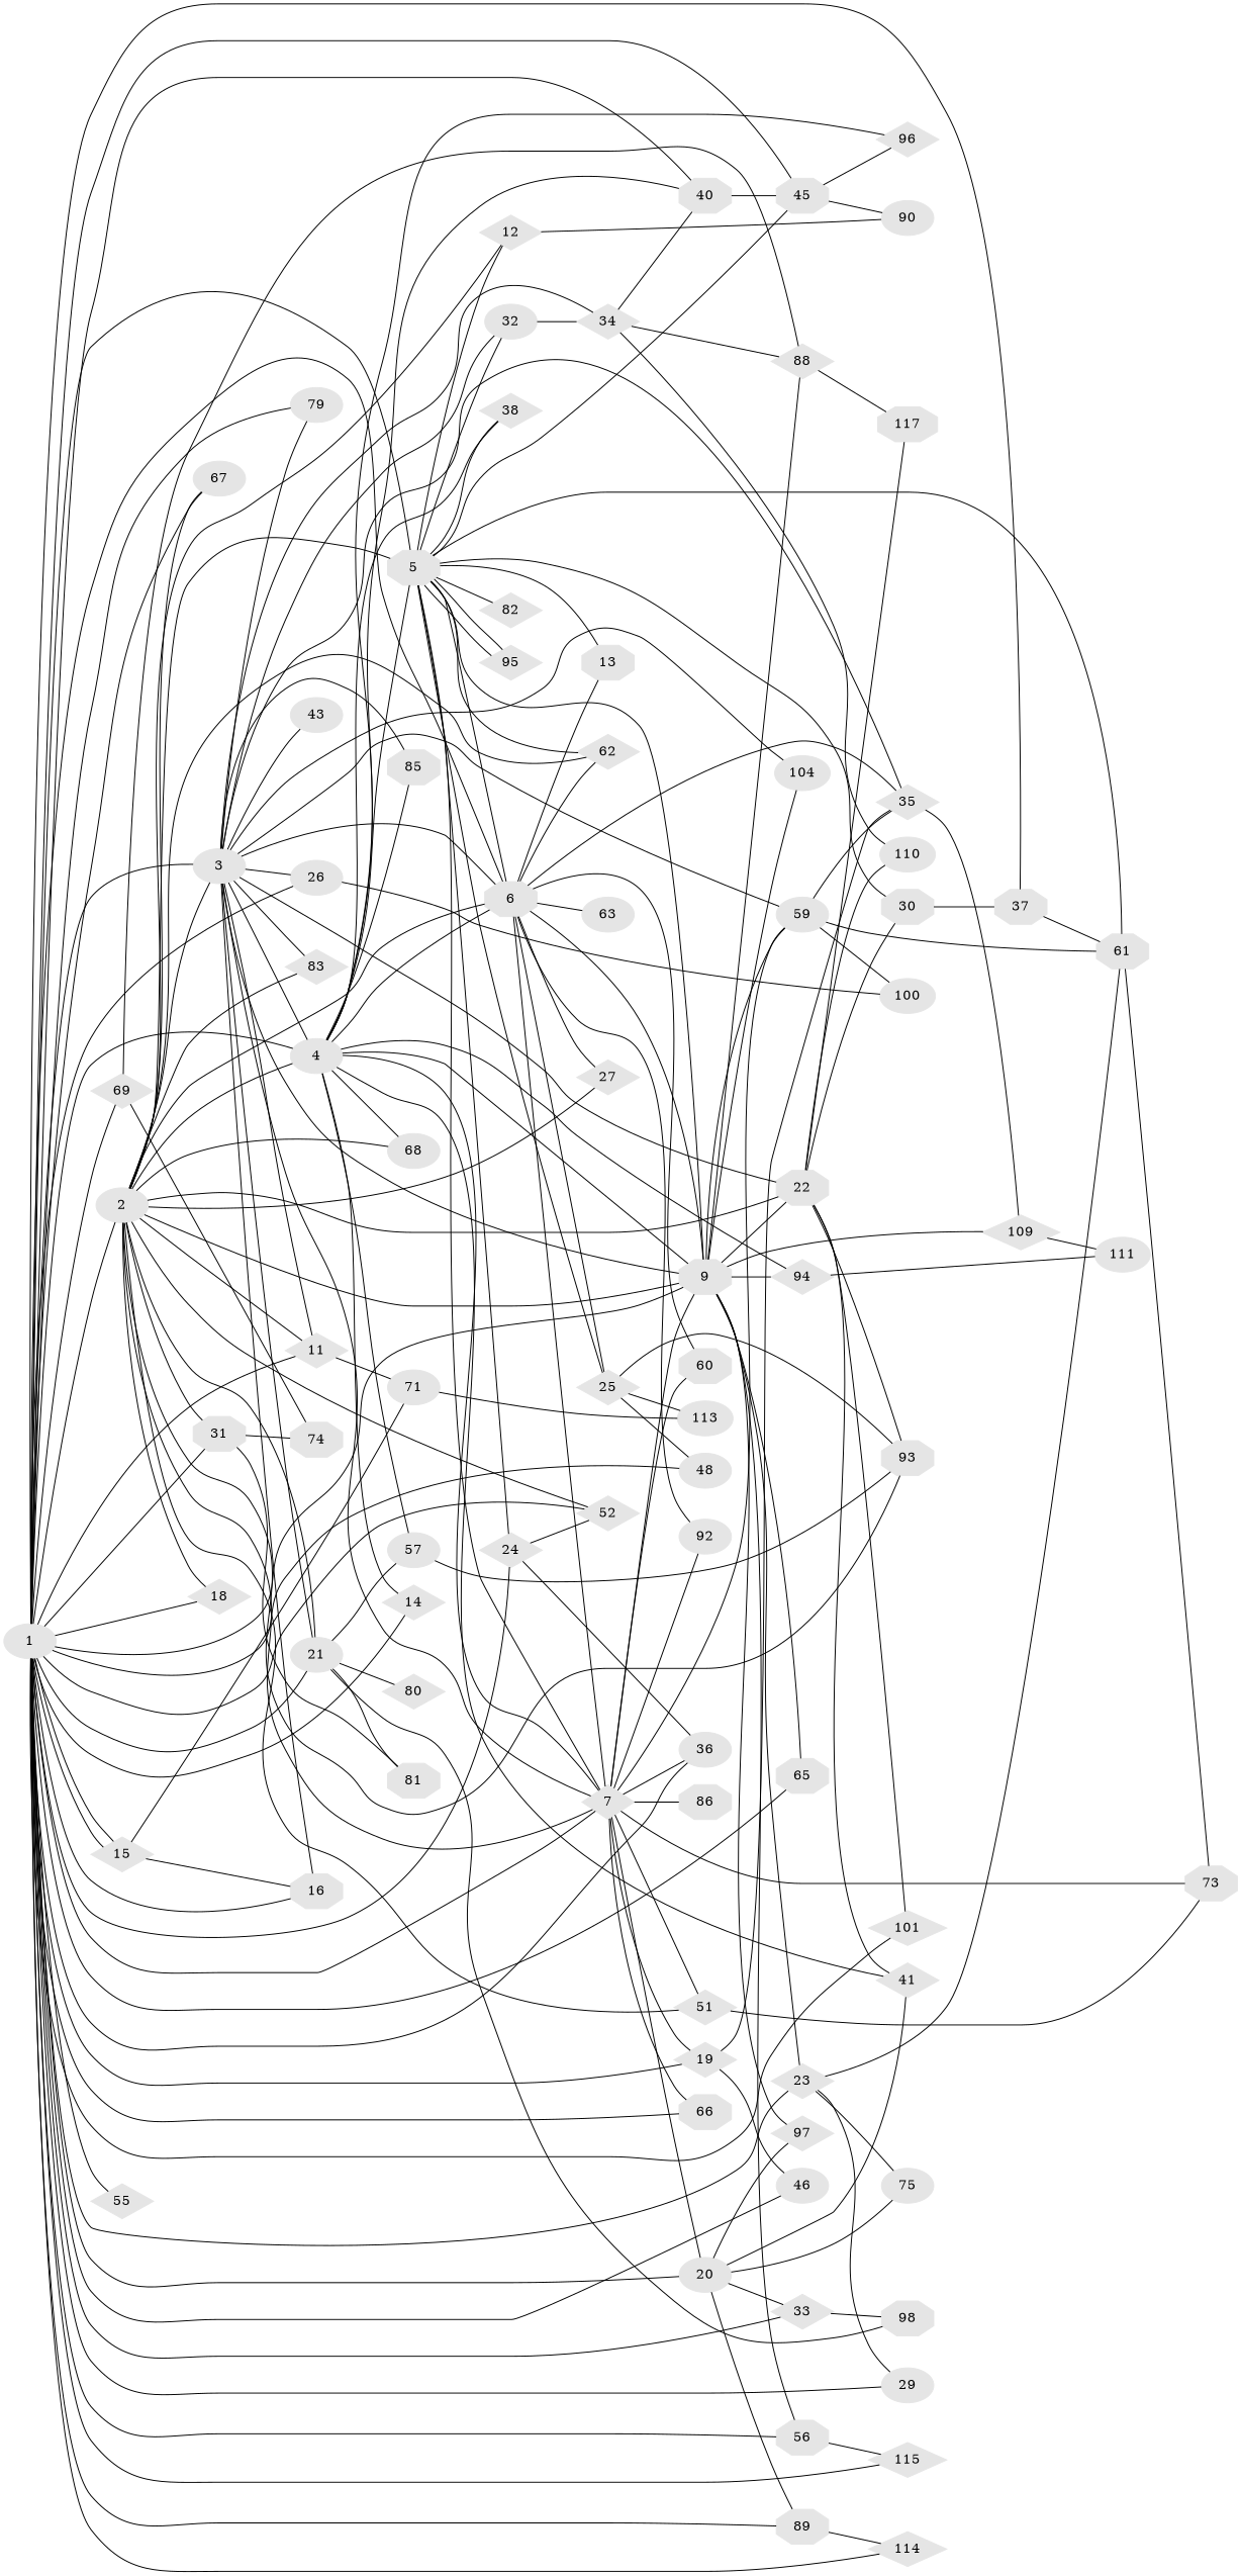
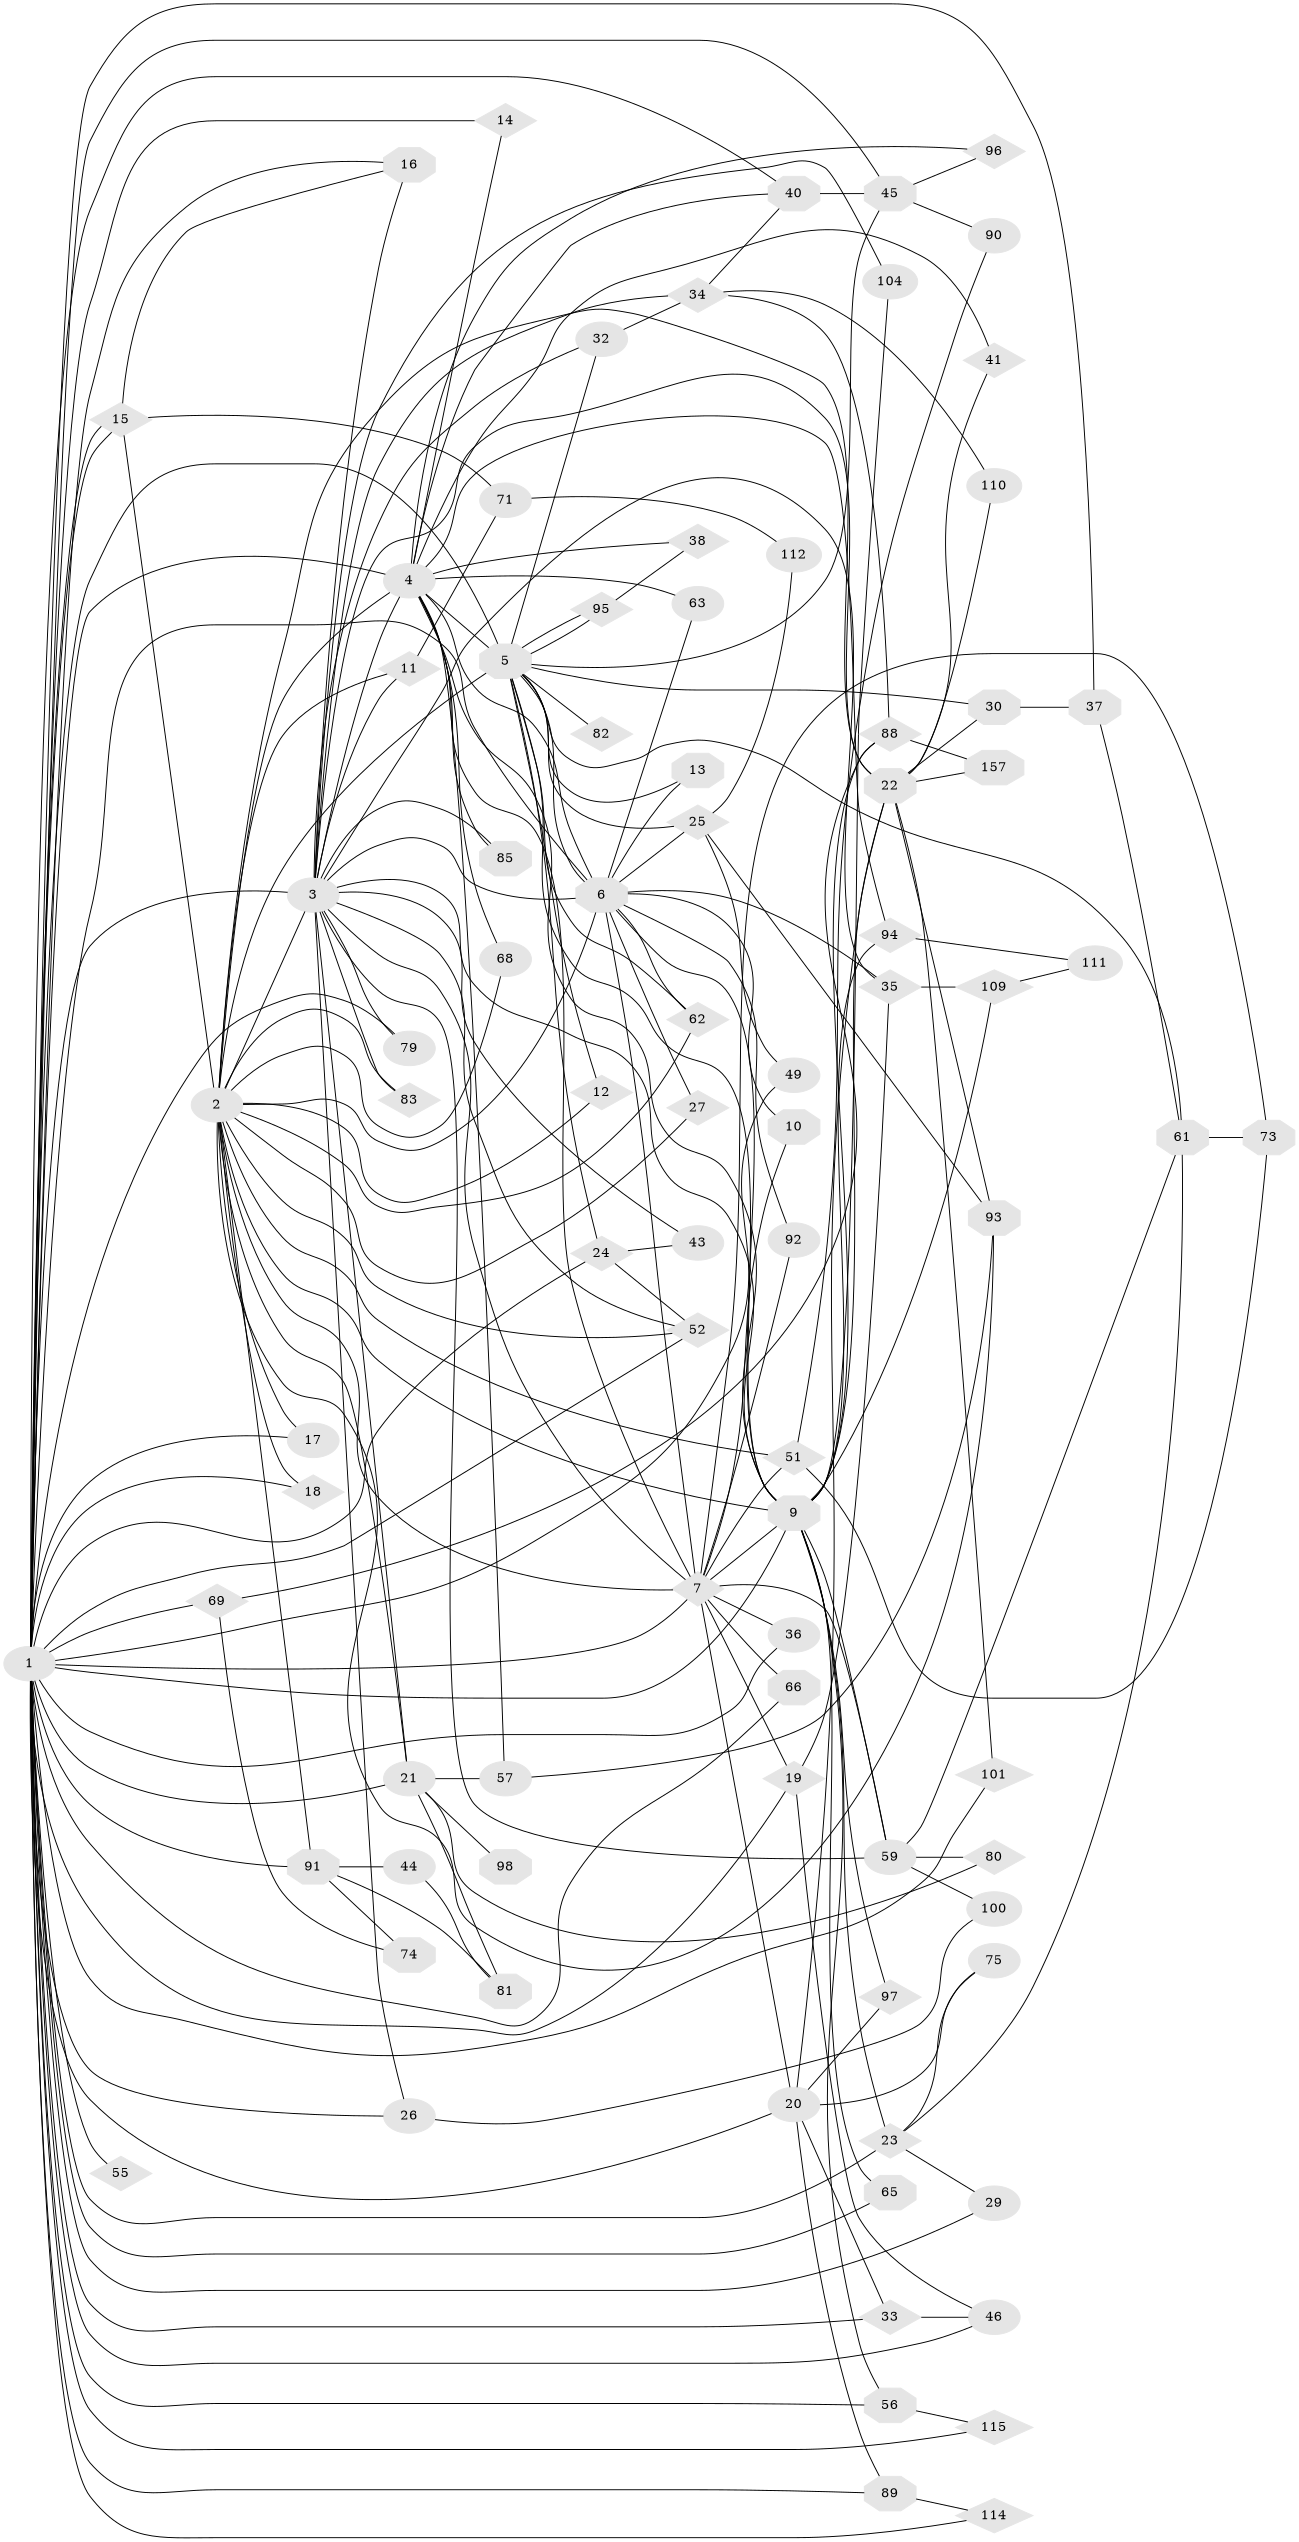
  graph {
    rankdir=LR
    node [color=gray90 shape=diamond style=filled]
    1 [shape=ellipse super="+8"]
    2 [shape=ellipse super="+50"]
    3 [shape=ellipse super="+48"]
    4 [shape=ellipse super="+58"]
    5 [shape=octagon super="+10"]
    6 [shape=octagon super="+112"]
    7 [super="+28"]
    9 [shape=octagon super="+70"]
    11 [super="+47"]
    14
    15
    16 [shape=octagon super="+102"]
-   17 [shape=ellipse label=67]
+   17 [shape=ellipse]
    18
    19
    20 [shape=ellipse super="+72"]
    21 [shape=ellipse super="+87"]
    23 [super="+39"]
    24 [super="+91"]
    26 [shape=ellipse]
    29 [shape=ellipse]
-   31 [shape=octagon super="+42"]
+   31 [shape=octagon super="+42" label=91]
    33
    36 [shape=ellipse]
    37 [shape=octagon super="+116"]
    40 [shape=octagon]
    45 [shape=octagon super="+108"]
    46 [shape=ellipse]
-   49 [shape=ellipse super="+53" label=48]
+   49 [shape=ellipse super="+53"]
    52 [super="+54"]
    55
    56 [shape=octagon]
    65 [shape=octagon]
    66 [shape=octagon]
    69
    79 [shape=ellipse]
    89 [shape=octagon super="+105"]
    101
    114
    115
    12
    22 [shape=octagon super="+76"]
    27
    51
    62 [super="+64"]
    68 [shape=ellipse]
    83
    93 [shape=octagon super="+99"]
    32 [shape=ellipse]
    34 [super="+67"]
    35 [super="+78"]
    43 [shape=ellipse]
    59 [shape=ellipse super="+77"]
    85 [shape=octagon]
    104 [shape=ellipse]
    38
    41
    57 [shape=ellipse]
    63 [shape=ellipse]
    94
    96
    13 [shape=octagon]
    25 [super="+107"]
    30 [shape=octagon]
    61 [shape=octagon super="+106"]
    82
    95
-   60 [shape=octagon]
+   60 [shape=octagon label=10]
    92 [shape=ellipse]
    73 [shape=octagon super="+84"]
-   86 [shape=octagon]
    88 [super="+103"]
    97
    109
    71 [shape=ellipse]
    75 [shape=ellipse]
    80
    81 [shape=octagon]
    98 [shape=octagon]
    100 [shape=ellipse]
+   44 [shape=ellipse]
    74 [shape=octagon]
    90 [shape=ellipse]
    110 [shape=ellipse]
-   117 [shape=octagon]
+   117 [shape=octagon label=157]
    111 [shape=ellipse]
-   113 [shape=ellipse]
-   1 -- 2 [weight=2]
+   113 [shape=ellipse label=112]
+   15 -- 2 [weight=2]
    1 -- 3 [weight=2]
    1 -- 4 [weight=2]
    1 -- 5 [weight=4]
    1 -- 6 [weight=2]
    1 -- 7 [weight=2]
    1 -- 9 [weight=3]
-   1 -- 11
    1 -- 14
    1 -- 15
    1 -- 15
    1 -- 16
    1 -- 17
    1 -- 18
    1 -- 19
    1 -- 20
    1 -- 21
    1 -- 23
    1 -- 24
    1 -- 26
    1 -- 29
    1 -- 31 [weight=2]
    1 -- 33
    1 -- 36
    1 -- 37
    1 -- 40
    1 -- 45
    1 -- 46
    1 -- 49
    1 -- 52
    1 -- 55
    1 -- 56
    1 -- 65
    1 -- 66
    1 -- 69 [weight=2]
    1 -- 79
    1 -- 89 [weight=2]
    1 -- 101
    1 -- 114
    1 -- 115
    2 -- 3 [weight=2]
    2 -- 4
    2 -- 5 [weight=2]
    2 -- 6
    2 -- 7 [weight=2]
    2 -- 9
    2 -- 11
    2 -- 17
    2 -- 18
    2 -- 21
    2 -- 31
    2 -- 52
    2 -- 12
    2 -- 22
    2 -- 27
    2 -- 51
    2 -- 62
    2 -- 68
    2 -- 83
    2 -- 93
    3 -- 4
    3 -- 6
    3 -- 7
    3 -- 9
    3 -- 11
    3 -- 16
    3 -- 21
    3 -- 26
+   3 -- 52
    3 -- 79
    3 -- 22
    3 -- 83
    3 -- 32
    3 -- 34
    3 -- 35
    3 -- 43
    3 -- 59
    3 -- 85
    3 -- 104
    4 -- 5 [weight=3]
    4 -- 6
    4 -- 7
    4 -- 9
    4 -- 14
    4 -- 40
    4 -- 68
    4 -- 85
    4 -- 38
    4 -- 41
    4 -- 57
+   4 -- 63
    4 -- 94
    4 -- 96
    5 -- 6 [weight=2]
-   5 -- 7 [weight=2]
    5 -- 9 [weight=2]
    5 -- 24
    5 -- 45
    5 -- 12
    5 -- 62
    5 -- 32
-   5 -- 38
+   95 -- 38
    5 -- 13
    5 -- 25
    5 -- 30
    5 -- 61
    5 -- 82 [weight=2]
    5 -- 95
    5 -- 95
    6 -- 7
    6 -- 9
    6 -- 27
    6 -- 62
    6 -- 35
    6 -- 63
    6 -- 13
    6 -- 25
    6 -- 60 [weight=2]
    6 -- 92
    7 -- 9
    7 -- 19
    7 -- 20
    7 -- 36
    7 -- 66
    7 -- 51
    7 -- 59
    7 -- 60
    7 -- 92
    7 -- 73
-   7 -- 86 [weight=2]
    9 -- 23
    9 -- 56
    9 -- 65
    9 -- 22
    9 -- 59
    9 -- 104
    9 -- 94
    9 -- 88
    9 -- 97
    9 -- 109
    11 -- 71
    15 -- 16
    15 -- 71
    19 -- 46
    19 -- 35 [weight=2]
    20 -- 33
    20 -- 89
-   20 -- 41
+   20 -- 22
    20 -- 97
    20 -- 75
    21 -- 57
    21 -- 80
    21 -- 81
    21 -- 98
    23 -- 29
    23 -- 61
    23 -- 75
    24 -- 52
-   24 -- 36
+   24 -- 43
    26 -- 100
    31 -- 81
+   31 -- 44 [weight=2]
    31 -- 74
-   33 -- 98
+   33 -- 46
    37 -- 61
    40 -- 45
    45 -- 96
    45 -- 90
    56 -- 115
    69 -- 88
    69 -- 74
    89 -- 114
-   12 -- 90
+   51 -- 90
    22 -- 101
    22 -- 93
    22 -- 41
    22 -- 30
    22 -- 110
    22 -- 117
    51 -- 73
    32 -- 34
    34 -- 40
    34 -- 88
    34 -- 110
    35 -- 109
    59 -- 61
-   59 -- 35
+   59 -- 80
    59 -- 100
    57 -- 93
    94 -- 111
    25 -- 49
    25 -- 93
    25 -- 113
    30 -- 37
    61 -- 73
    88 -- 117
    109 -- 111
    71 -- 113
+   44 -- 81
  }
